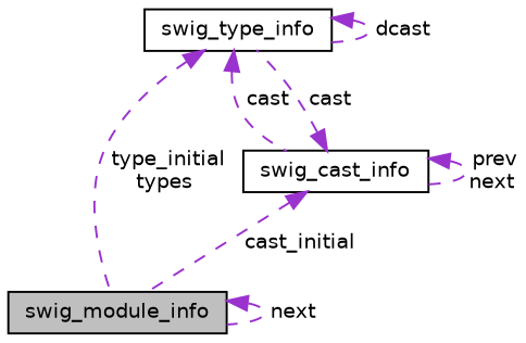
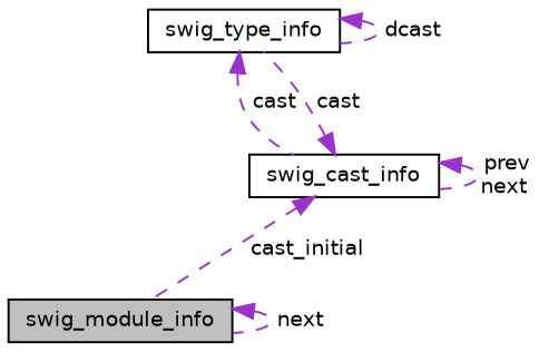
  digraph {
    node [color=black fillcolor=white fontname=Helvetica fontsize=10 shape=record style=filled]
    edge [color=darkorchid3 dir=back fontname=Helvetica fontsize=10 labelfontname=Helvetica labelfontsize=10 style=dashed]
    n1 [fillcolor=grey75 fontcolor=black height=0.2 label=swig_module_info width=0.4]
    n2 [height=0.2 label=swig_type_info width=0.4]
    n3 [height=0.2 label=swig_cast_info width=0.4]
    n1 -> n1 [label=" next"]
-   n2 -> n1 [label=" type_initial\ntypes"]
    n2 -> n2 [label=" dcast"]
    n2 -> n3 [label=" cast"]
    n3 -> n1 [label=" cast_initial"]
    n3 -> n2 [label=" cast"]
    n3 -> n3 [label=" prev\nnext"]
  }
